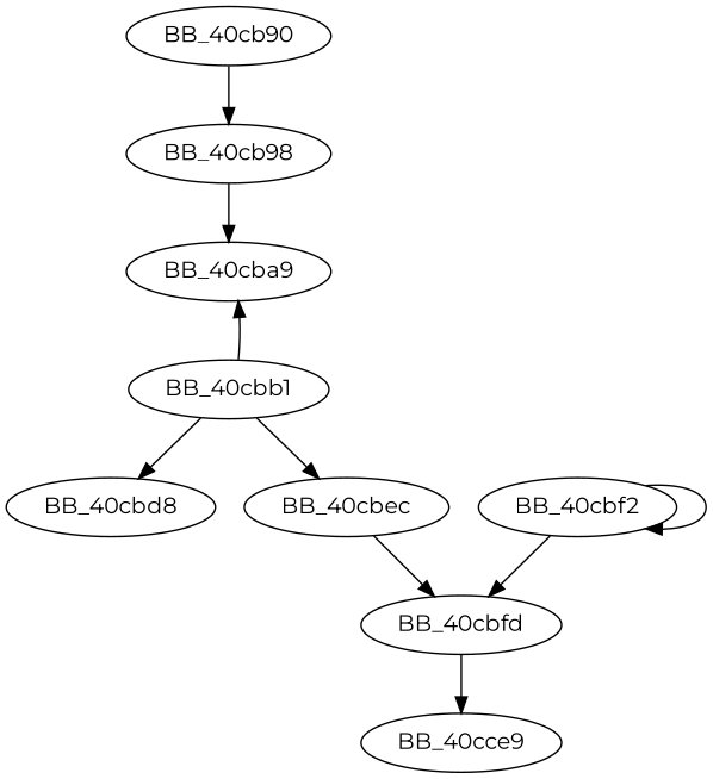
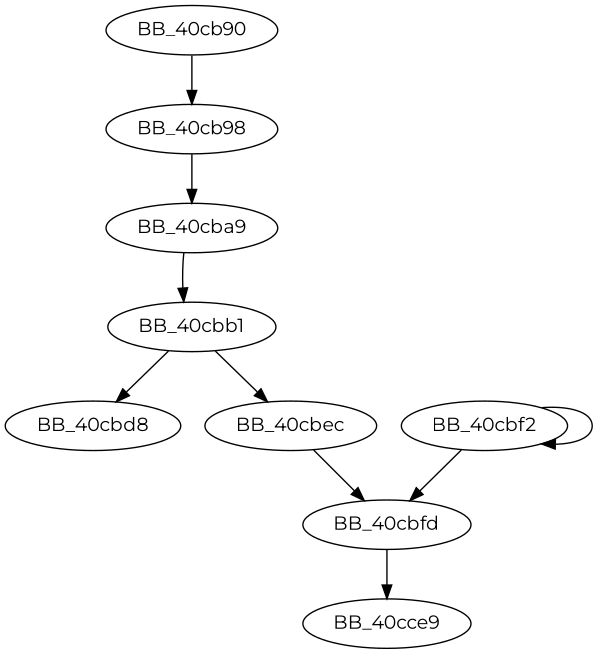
  digraph {
    fontname=Montserrat
    node [fontname=Montserrat]
    edge [fontname=Montserrat]
    BB_40cb90
    BB_40cb98
    BB_40cba9
    BB_40cbb1
    BB_40cbd8
    BB_40cbec
    BB_40cbfd
    BB_40cbf2
    BB_40cce9
    BB_40cb90 -> BB_40cb98
    BB_40cb98 -> BB_40cba9
-   BB_40cbb1 -> BB_40cba9
+   BB_40cba9 -> BB_40cbb1
    BB_40cbb1 -> BB_40cbd8
    BB_40cbb1 -> BB_40cbec
    BB_40cbec -> BB_40cbfd
    BB_40cbfd -> BB_40cce9
    BB_40cbf2 -> BB_40cbfd
    BB_40cbf2 -> BB_40cbf2
  }
